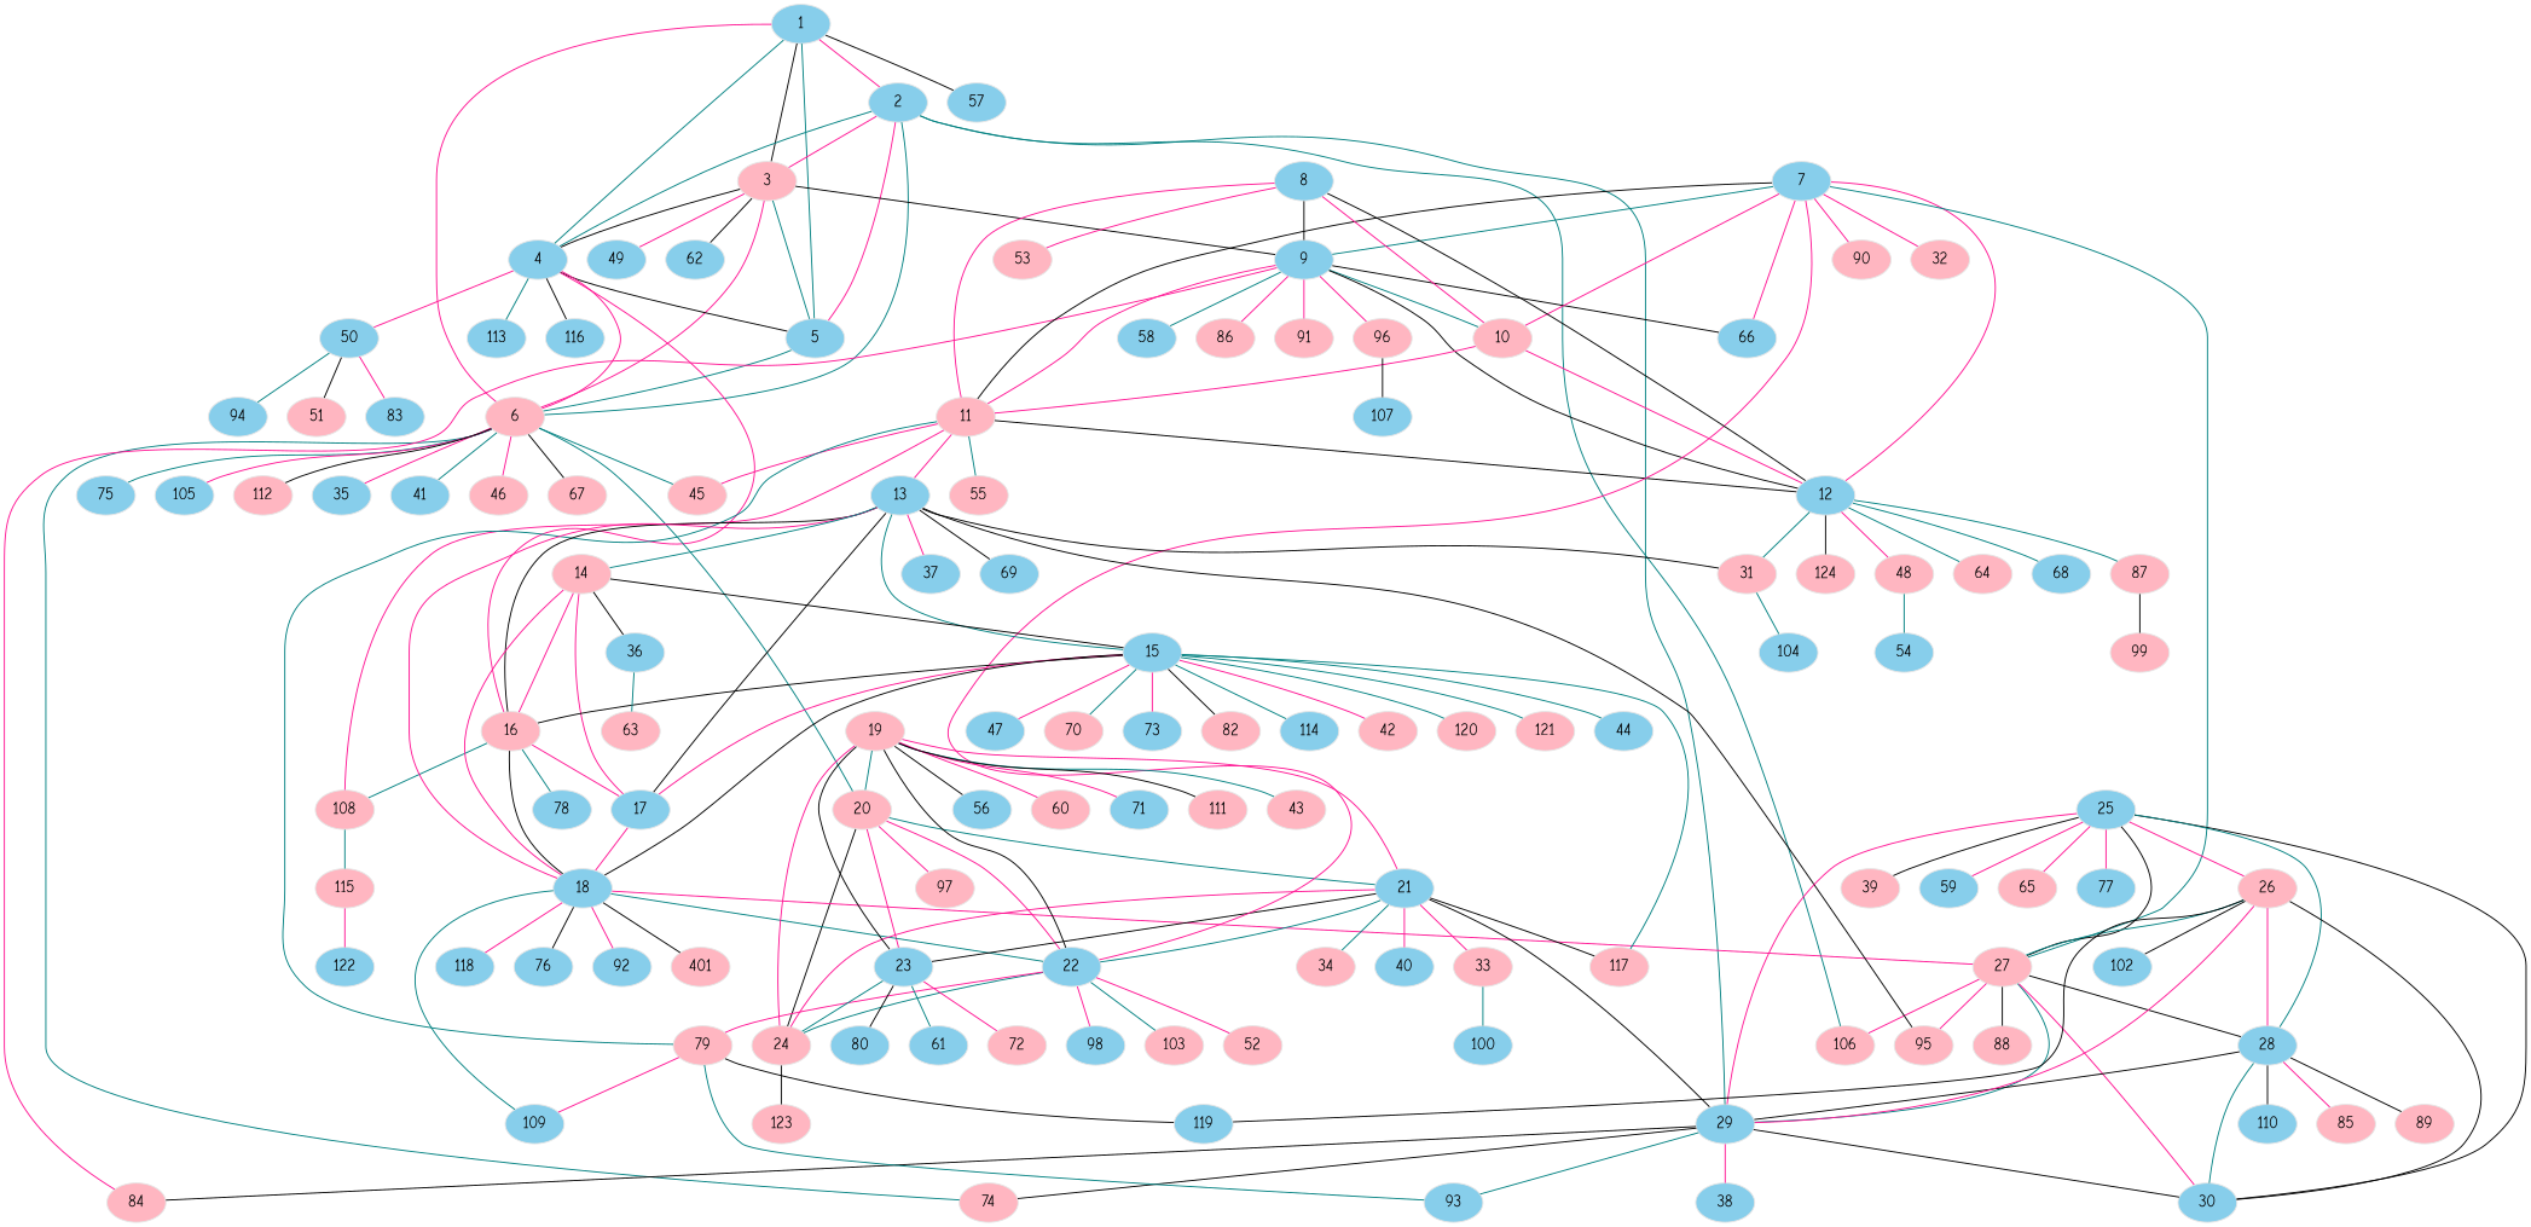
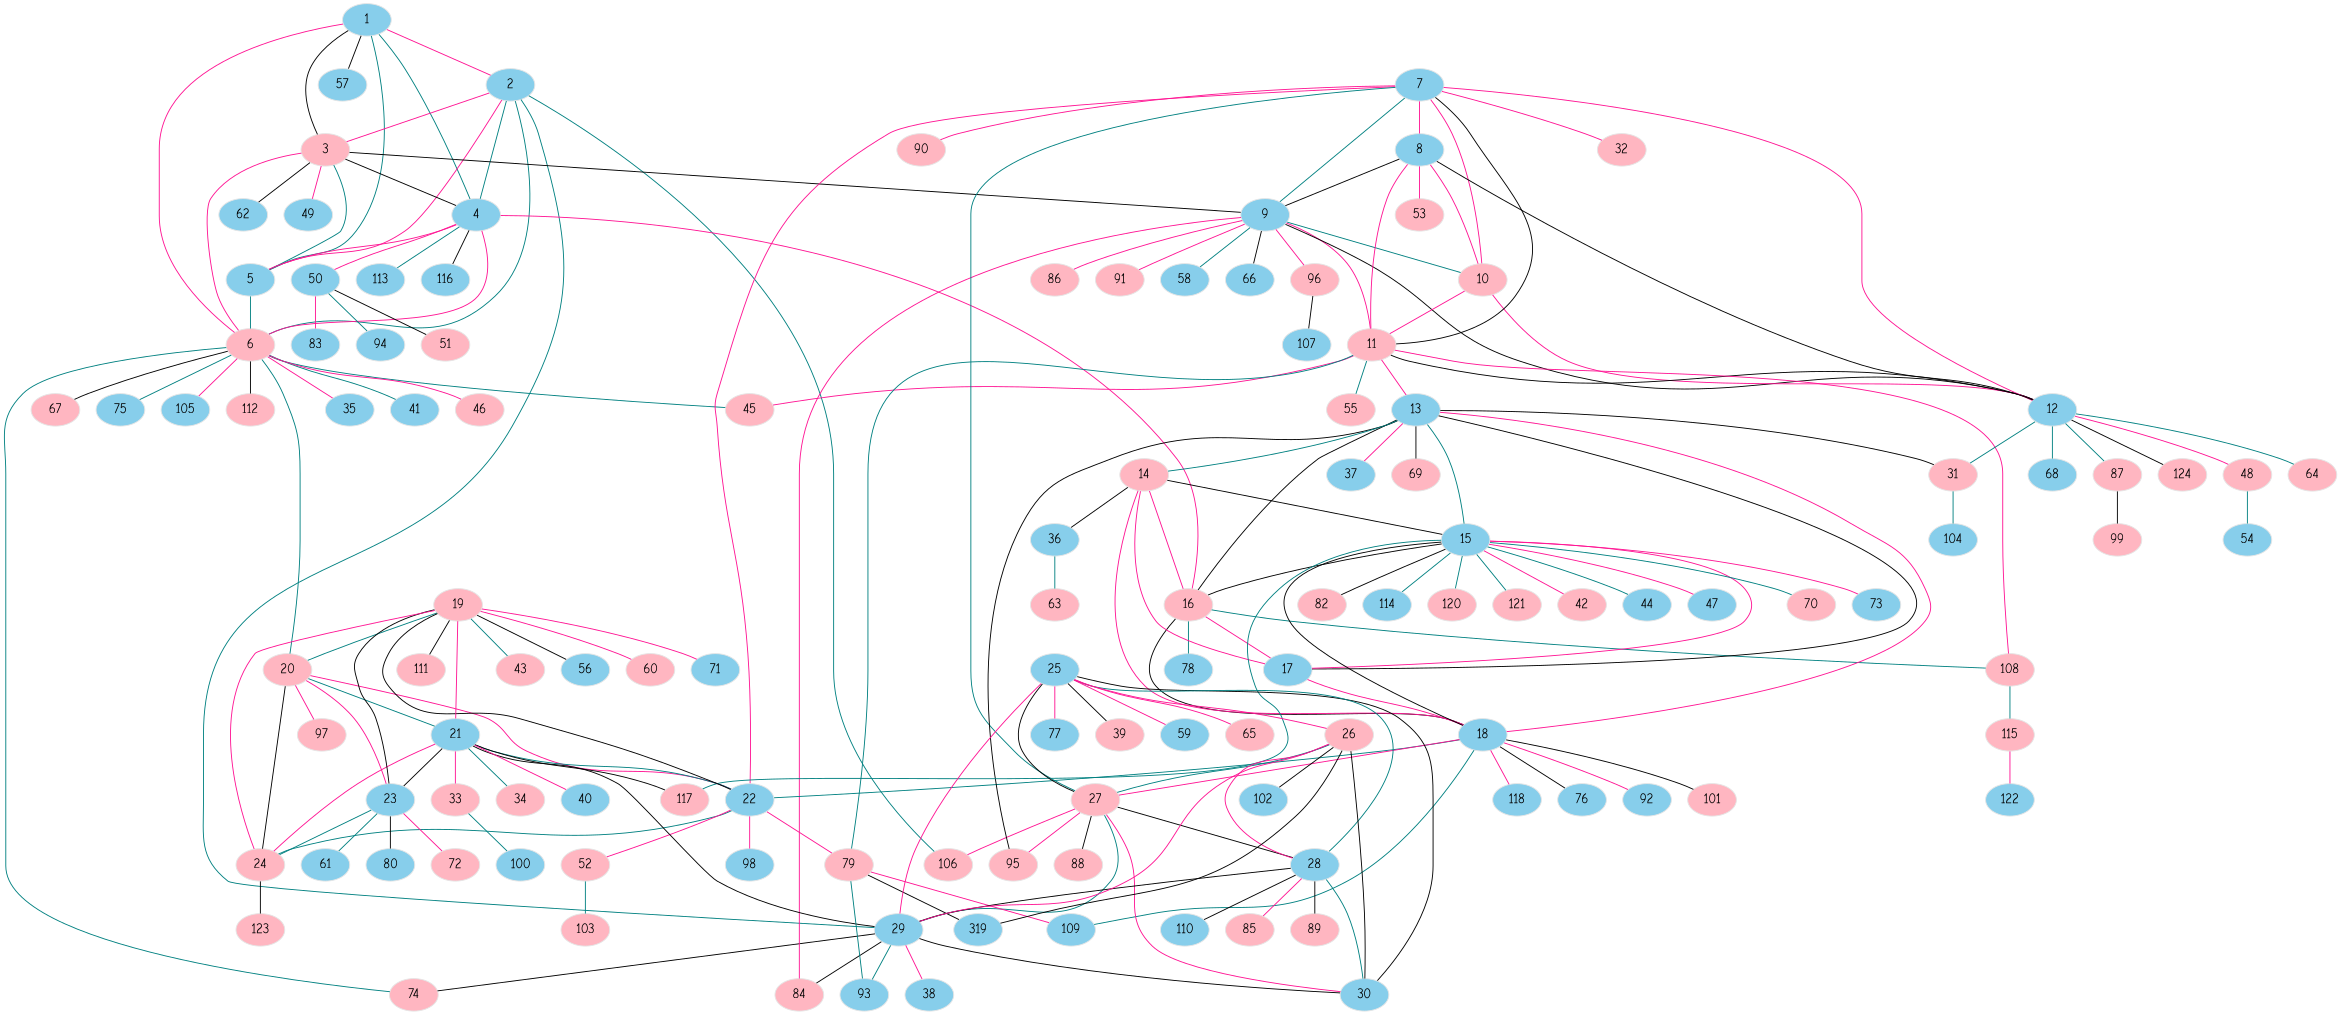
  graph {
    fontname="Comic Neue"
    node [color=gray90 fillcolor=skyblue fontname="Comic Neue" style=filled]
    edge [color=deeppink fontname="Comic Neue"]
    1
    2
    3 [fillcolor=lightpink]
    4
    5
    6 [fillcolor=lightpink]
    57
    29
    106 [fillcolor=lightpink]
    9
    49
    62
    16 [fillcolor=lightpink]
    50
    113
    116
    20 [fillcolor=lightpink]
    35
    41
    45 [fillcolor=lightpink]
    46 [fillcolor=lightpink]
    67 [fillcolor=lightpink]
    74 [fillcolor=lightpink]
    75
    105
    112 [fillcolor=lightpink]
    84 [fillcolor=lightpink]
    30
    38
    93
    10 [fillcolor=lightpink]
    11 [fillcolor=lightpink]
    12
    58
    66
    86 [fillcolor=lightpink]
    91 [fillcolor=lightpink]
    96 [fillcolor=lightpink]
    108 [fillcolor=lightpink]
    17
    18
    78
    51 [fillcolor=lightpink]
    83
    94
    22
    21
    23
    24 [fillcolor=lightpink]
    97 [fillcolor=lightpink]
    7
    8
    27 [fillcolor=lightpink]
    32 [fillcolor=lightpink]
    90 [fillcolor=lightpink]
    53 [fillcolor=lightpink]
    13
    55 [fillcolor=lightpink]
    79 [fillcolor=lightpink]
    31 [fillcolor=lightpink]
    48 [fillcolor=lightpink]
    64 [fillcolor=lightpink]
    68
    87 [fillcolor=lightpink]
    124 [fillcolor=lightpink]
    52 [fillcolor=lightpink]
    98
    103 [fillcolor=lightpink]
    95 [fillcolor=lightpink]
    28
    88 [fillcolor=lightpink]
    107
    14 [fillcolor=lightpink]
    15
    37
-   69
+   69 [fillcolor=lightpink]
    109
-   119
+   119 [label=319]
    115 [fillcolor=lightpink]
    104
    54
    99 [fillcolor=lightpink]
    36
    42 [fillcolor=lightpink]
    44
    47
    70 [fillcolor=lightpink]
    73
    82 [fillcolor=lightpink]
    114
    117 [fillcolor=lightpink]
    120 [fillcolor=lightpink]
    121 [fillcolor=lightpink]
    76
    92
-   101 [fillcolor=lightpink label=401]
+   101 [fillcolor=lightpink]
    118
    63 [fillcolor=lightpink]
    19 [fillcolor=lightpink]
    43 [fillcolor=lightpink]
    56
    60 [fillcolor=lightpink]
    71
    111 [fillcolor=lightpink]
    33 [fillcolor=lightpink]
    34 [fillcolor=lightpink]
    40
    61
    72 [fillcolor=lightpink]
    80
    123 [fillcolor=lightpink]
    100
    25
    26 [fillcolor=lightpink]
    39 [fillcolor=lightpink]
    59
    65 [fillcolor=lightpink]
    77
    102
    85 [fillcolor=lightpink]
    89 [fillcolor=lightpink]
    110
    122
    1 -- 2
    1 -- 3 [color=black]
    1 -- 4 [color=teal]
    1 -- 5 [color=teal]
    1 -- 6
    1 -- 57 [color=black]
    2 -- 3
    2 -- 4 [color=teal]
    2 -- 5
    2 -- 6 [color=teal]
    2 -- 29 [color=teal]
    2 -- 106 [color=teal]
    3 -- 4 [color=black]
    3 -- 5 [color=teal]
    3 -- 6
    3 -- 9 [color=black]
    3 -- 49
    3 -- 62 [color=black]
-   4 -- 5 [color=black]
+   4 -- 5
    4 -- 6
    4 -- 16
    4 -- 50
    4 -- 113 [color=teal]
    4 -- 116 [color=black]
    5 -- 6 [color=teal]
    6 -- 20 [color=teal]
    6 -- 35
    6 -- 41 [color=teal]
    6 -- 45 [color=teal]
    6 -- 46
    6 -- 67 [color=black]
    6 -- 74 [color=teal]
    6 -- 75 [color=teal]
    6 -- 105
    6 -- 112 [color=black]
    29 -- 74 [color=black]
    29 -- 84 [color=black]
    29 -- 30 [color=black]
    29 -- 38
    29 -- 93 [color=teal]
    9 -- 84
    9 -- 10 [color=teal]
    9 -- 11
    9 -- 12 [color=black]
    9 -- 58 [color=teal]
    9 -- 66 [color=black]
    9 -- 86
    9 -- 91
    9 -- 96
    16 -- 108 [color=teal]
    16 -- 17
    16 -- 18 [color=black]
    16 -- 78 [color=teal]
    50 -- 51 [color=black]
    50 -- 83
    50 -- 94 [color=teal]
    20 -- 22
    20 -- 21 [color=teal]
    20 -- 23
    20 -- 24 [color=black]
    20 -- 97
    10 -- 11
    10 -- 12
    11 -- 45
    11 -- 12 [color=black]
    11 -- 108
    11 -- 13
    11 -- 55 [color=teal]
    11 -- 79 [color=teal]
    12 -- 31 [color=teal]
    12 -- 48
    12 -- 64 [color=teal]
    12 -- 68 [color=teal]
    12 -- 87 [color=teal]
    12 -- 124 [color=black]
    96 -- 107 [color=black]
    108 -- 115 [color=teal]
    17 -- 18
    18 -- 22 [color=teal]
    18 -- 27
    18 -- 109 [color=teal]
    18 -- 76 [color=black]
    18 -- 92
    18 -- 101 [color=black]
    18 -- 118
    22 -- 24 [color=teal]
    22 -- 79
    22 -- 52
    22 -- 98
-   22 -- 103 [color=teal]
+   52 -- 103 [color=teal]
    21 -- 29 [color=black]
    21 -- 22 [color=teal]
    21 -- 23 [color=black]
    21 -- 24
    21 -- 117 [color=black]
    21 -- 33
    21 -- 34 [color=teal]
    21 -- 40
    23 -- 24 [color=teal]
    23 -- 61 [color=teal]
    23 -- 72
    23 -- 80 [color=black]
    24 -- 123 [color=black]
    7 -- 9 [color=teal]
    7 -- 10
    7 -- 11 [color=black]
    7 -- 12
    7 -- 22
-   7 -- 66
+   7 -- 8
    7 -- 27 [color=teal]
    7 -- 32
    7 -- 90
    8 -- 9 [color=black]
    8 -- 10
    8 -- 11
    8 -- 12 [color=black]
    8 -- 53
    27 -- 29 [color=teal]
    27 -- 106
    27 -- 30
    27 -- 95
    27 -- 28 [color=black]
    27 -- 88 [color=black]
    13 -- 16 [color=black]
    13 -- 17 [color=black]
    13 -- 18
    13 -- 31 [color=black]
    13 -- 95 [color=black]
    13 -- 14 [color=teal]
    13 -- 15 [color=teal]
    13 -- 37
    13 -- 69 [color=black]
    79 -- 93 [color=teal]
    79 -- 109
    79 -- 119 [color=black]
    31 -- 104 [color=teal]
    48 -- 54 [color=teal]
    87 -- 99 [color=black]
    28 -- 29 [color=black]
    28 -- 30 [color=teal]
    28 -- 85
    28 -- 89 [color=black]
    28 -- 110 [color=black]
    14 -- 16
    14 -- 17
    14 -- 18
    14 -- 15 [color=black]
    14 -- 36 [color=black]
    15 -- 16 [color=black]
    15 -- 17
    15 -- 18 [color=black]
    15 -- 42
    15 -- 44 [color=teal]
    15 -- 47
    15 -- 70 [color=teal]
    15 -- 73
    15 -- 82 [color=black]
    15 -- 114 [color=teal]
    15 -- 117 [color=teal]
    15 -- 120 [color=teal]
    15 -- 121 [color=teal]
    115 -- 122
    36 -- 63 [color=teal]
    19 -- 20 [color=teal]
    19 -- 22 [color=black]
    19 -- 21
    19 -- 23 [color=black]
    19 -- 24
    19 -- 43 [color=teal]
    19 -- 56 [color=black]
    19 -- 60
    19 -- 71
    19 -- 111 [color=black]
    33 -- 100 [color=teal]
    25 -- 29
    25 -- 30 [color=black]
    25 -- 27 [color=black]
    25 -- 28 [color=teal]
    25 -- 26
    25 -- 39 [color=black]
    25 -- 59
    25 -- 65
    25 -- 77
    26 -- 29
    26 -- 30 [color=black]
    26 -- 27 [color=teal]
    26 -- 28
    26 -- 119 [color=black]
    26 -- 102 [color=black]
  }
